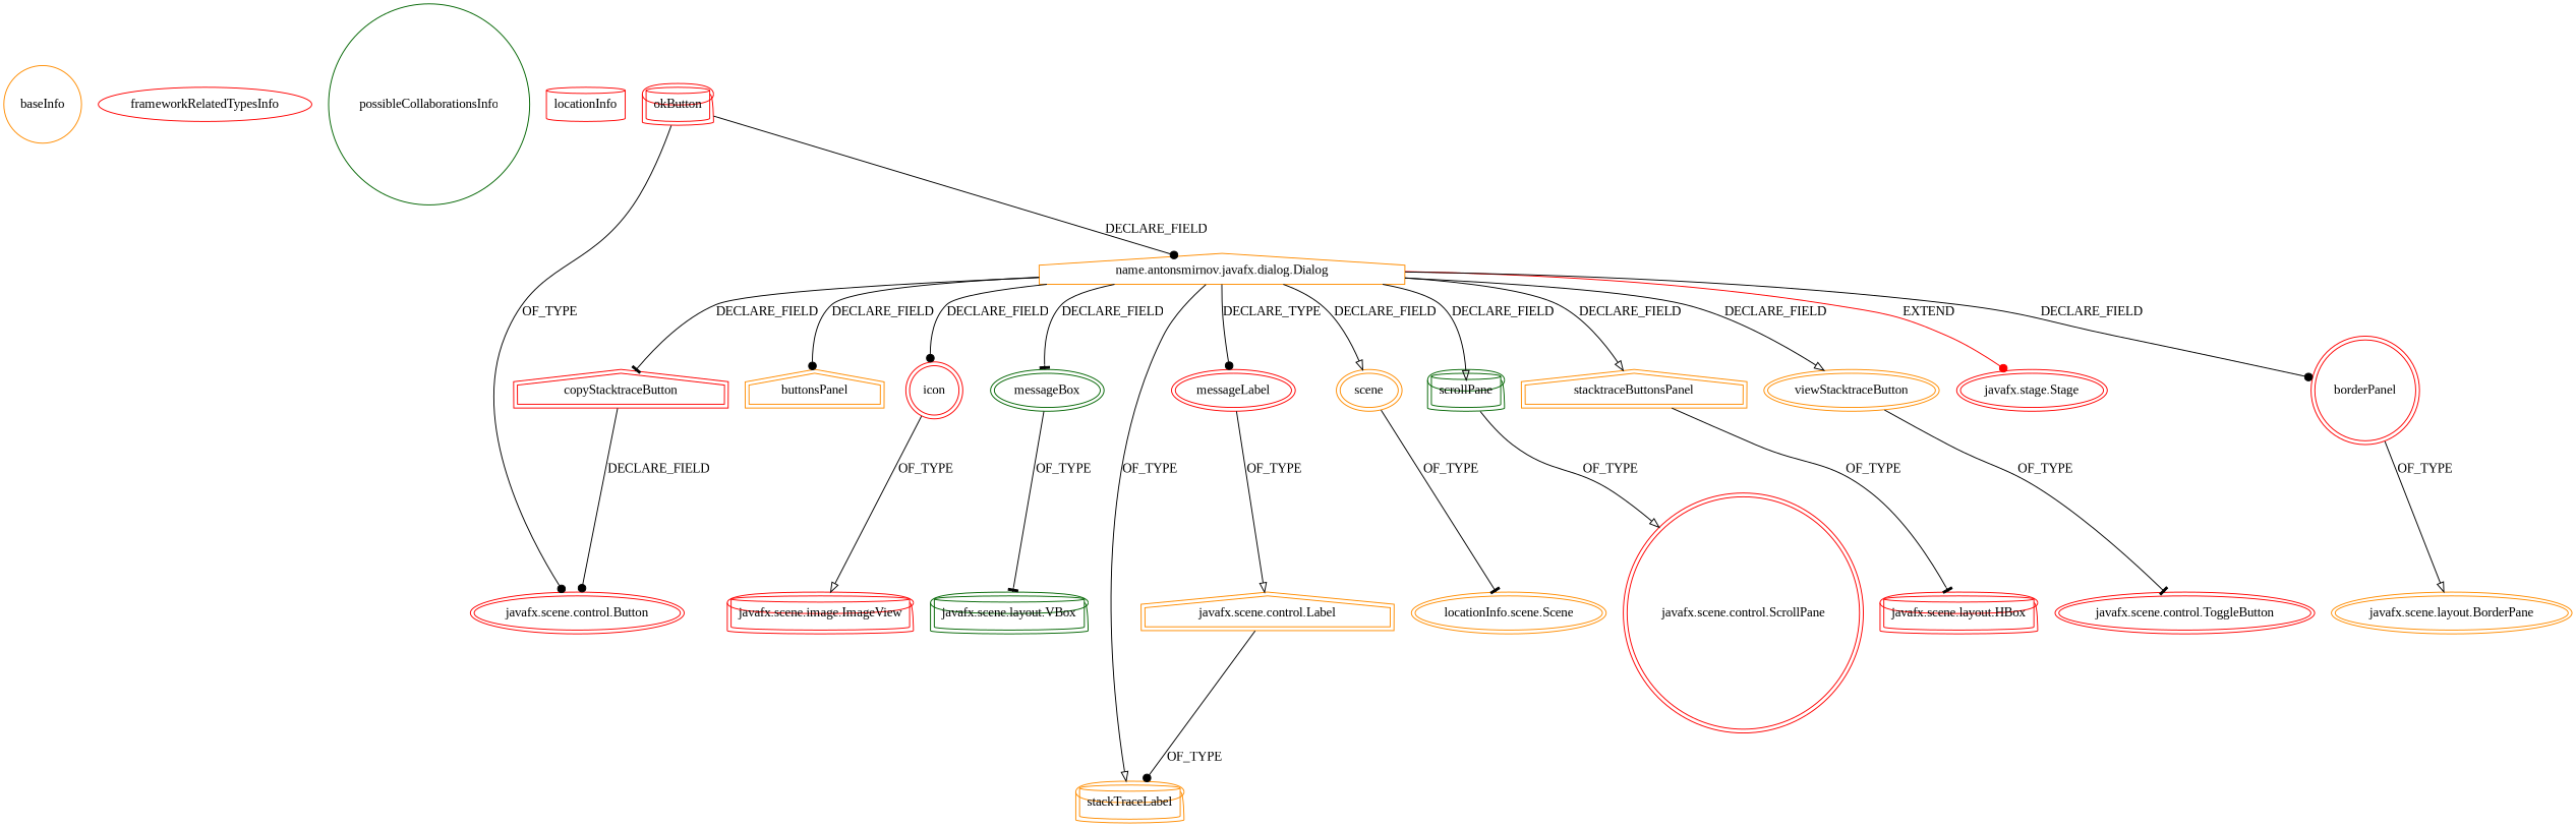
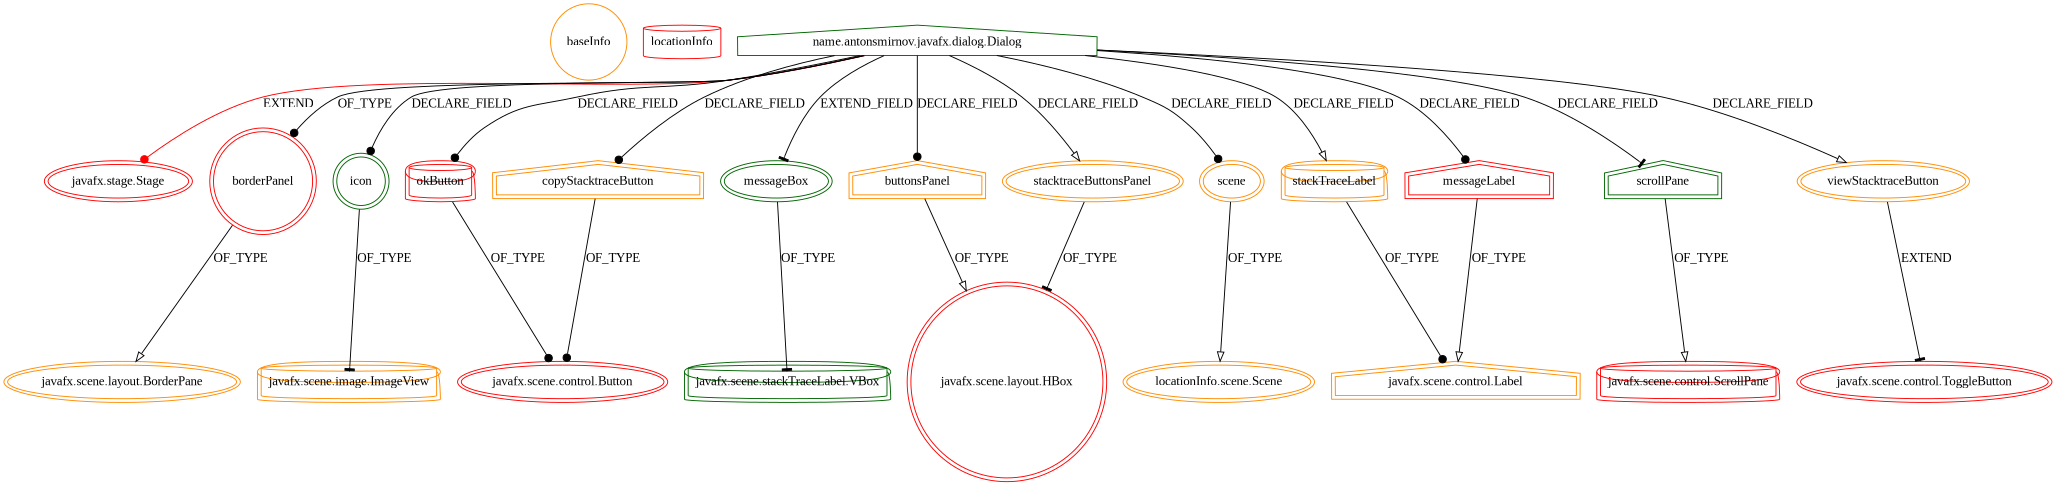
  digraph {
    fontname="Liberation Serif"
    node [color=red fontname="Liberation Serif" shape=ellipse isFrameworkType=true vertexType=FIELD_DECLARATION peripheries=2]
    edge [arrowhead=onormal fontname="Liberation Serif"]
    baseInfo [category=extension_graph color=darkorange graphId=474 isAnonymous=false possibleRelation=false shape=circle isFrameworkType="" vertexType="" peripheries=""]
-   frameworkRelatedTypesInfo [0="javafx.stage.Stage" isFrameworkType="" vertexType="" peripheries=""]
-   possibleCollaborationsInfo [color=darkgreen shape=circle isFrameworkType="" vertexType="" peripheries=""]
    locationInfo [contextSignature=Dialog filePath="/FloconDeNeige-Programme-Cyprien/Programme-Cyprien-master/CYPRIEN/src/name/antonsmirnov/javafx/dialog/Dialog.java" graphId=474 projectName="FloconDeNeige-Programme-Cyprien" shape=cylinder isFrameworkType="" vertexType="" peripheries=""]
-   n5 [color=darkorange isFrameworkType=false label="name.antonsmirnov.javafx.dialog.Dialog" shape=house vertexType=ROOT_CLIENT_CLASS_DECLARATION peripheries=""]
+   n5 [color=darkgreen isFrameworkType=false label="name.antonsmirnov.javafx.dialog.Dialog" shape=house vertexType=ROOT_CLIENT_CLASS_DECLARATION peripheries=""]
    n6 [label="javafx.stage.Stage" vertexType=FRAMEWORK_CLASS_TYPE]
    n7 [label=borderPanel shape=circle]
    n8 [color=darkorange label=buttonsPanel shape=house]
-   n9 [label=copyStacktraceButton shape=house]
-   n10 [label=icon shape=circle]
+   n9 [color=darkorange label=copyStacktraceButton shape=house]
+   n10 [color=darkgreen label=icon shape=circle]
    n11 [color=darkgreen label=messageBox]
-   n12 [label=messageLabel]
+   n12 [label=messageLabel shape=house]
    n13 [label=okButton shape=cylinder]
    n14 [color=darkorange label=scene]
-   n15 [color=darkgreen label=scrollPane shape=cylinder]
+   n15 [color=darkgreen label=scrollPane shape=house]
    n16 [color=darkorange label=stackTraceLabel shape=cylinder]
-   n17 [color=darkorange label=stacktraceButtonsPanel shape=house]
+   n17 [color=darkorange label=stacktraceButtonsPanel]
    n18 [color=darkorange label=viewStacktraceButton]
    n19 [color=darkorange label="javafx.scene.layout.BorderPane" vertexType=FRAMEWORK_CLASS_TYPE]
-   n20 [label="javafx.scene.layout.HBox" shape=cylinder vertexType=FRAMEWORK_CLASS_TYPE]
+   n20 [label="javafx.scene.layout.HBox" shape=circle vertexType=FRAMEWORK_CLASS_TYPE]
    n21 [label="javafx.scene.control.Button" vertexType=FRAMEWORK_CLASS_TYPE]
-   n22 [label="javafx.scene.image.ImageView" shape=cylinder vertexType=FRAMEWORK_CLASS_TYPE]
-   n23 [color=darkgreen label="javafx.scene.layout.VBox" shape=cylinder vertexType=FRAMEWORK_CLASS_TYPE]
+   n22 [color=darkorange label="javafx.scene.image.ImageView" shape=cylinder vertexType=FRAMEWORK_CLASS_TYPE]
+   n23 [color=darkgreen label="javafx.scene.stackTraceLabel.VBox" shape=cylinder vertexType=FRAMEWORK_CLASS_TYPE]
    n24 [color=darkorange label="javafx.scene.control.Label" shape=house vertexType=FRAMEWORK_CLASS_TYPE]
    n25 [color=darkorange label="locationInfo.scene.Scene" vertexType=FRAMEWORK_CLASS_TYPE]
-   n26 [label="javafx.scene.control.ScrollPane" shape=circle vertexType=FRAMEWORK_CLASS_TYPE]
+   n26 [label="javafx.scene.control.ScrollPane" shape=cylinder vertexType=FRAMEWORK_CLASS_TYPE]
    n27 [label="javafx.scene.control.ToggleButton" vertexType=FRAMEWORK_CLASS_TYPE]
    n5 -> n6 [arrowhead=dot color=red label=EXTEND]
-   n5 -> n7 [arrowhead=dot label=DECLARE_FIELD]
+   n5 -> n7 [arrowhead=dot label=OF_TYPE]
    n5 -> n8 [arrowhead=dot label=DECLARE_FIELD]
-   n5 -> n9 [arrowhead=tee label=DECLARE_FIELD]
+   n5 -> n9 [arrowhead=dot label=DECLARE_FIELD]
    n5 -> n10 [arrowhead=dot label=DECLARE_FIELD]
-   n5 -> n11 [arrowhead=tee label=DECLARE_FIELD]
-   n5 -> n12 [arrowhead=dot label=DECLARE_TYPE]
-   n13 -> n5 [arrowhead=dot label=DECLARE_FIELD]
-   n5 -> n14 [label=DECLARE_FIELD]
-   n5 -> n15 [label=DECLARE_FIELD]
-   n5 -> n16 [label=OF_TYPE]
+   n5 -> n11 [arrowhead=tee label=EXTEND_FIELD]
+   n5 -> n12 [arrowhead=dot label=DECLARE_FIELD]
+   n5 -> n13 [arrowhead=dot label=DECLARE_FIELD]
+   n5 -> n14 [arrowhead=dot label=DECLARE_FIELD]
+   n5 -> n15 [arrowhead=tee label=DECLARE_FIELD]
+   n5 -> n16 [label=DECLARE_FIELD]
    n5 -> n17 [label=DECLARE_FIELD]
    n5 -> n18 [label=DECLARE_FIELD]
    n7 -> n19 [label=OF_TYPE]
-   n9 -> n21 [arrowhead=dot label=DECLARE_FIELD]
-   n10 -> n22 [label=OF_TYPE]
+   n8 -> n20 [label=OF_TYPE]
+   n9 -> n21 [arrowhead=dot label=OF_TYPE]
+   n10 -> n22 [arrowhead=tee label=OF_TYPE]
    n11 -> n23 [arrowhead=tee label=OF_TYPE]
    n12 -> n24 [label=OF_TYPE]
    n13 -> n21 [arrowhead=dot label=OF_TYPE]
-   n14 -> n25 [arrowhead=tee label=OF_TYPE]
+   n14 -> n25 [label=OF_TYPE]
    n15 -> n26 [label=OF_TYPE]
-   n24 -> n16 [arrowhead=dot label=OF_TYPE]
+   n16 -> n24 [arrowhead=dot label=OF_TYPE]
    n17 -> n20 [arrowhead=tee label=OF_TYPE]
-   n18 -> n27 [arrowhead=tee label=OF_TYPE]
+   n18 -> n27 [arrowhead=tee label=EXTEND]
  }
